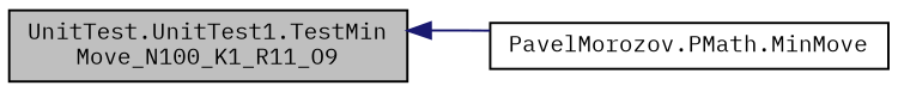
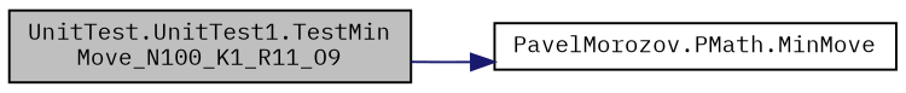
  digraph {
    rankdir=LR
    fontname="IBM Plex Mono"
    node [color=black fontname="IBM Plex Mono" fontsize=10 shape=record style=filled]
    n1 [fillcolor=grey75 fontcolor=black height=0.2 label="UnitTest.UnitTest1.TestMin\lMove_N100_K1_R11_O9" width=0.4]
    n2 [fillcolor=white height=0.2 label="PavelMorozov.PMath.MinMove" width=0.4]
-   n2 -> n1 [color=midnightblue fontname="IBM Plex Mono" fontsize=10 labelfontname=Helvetica labelfontsize=10 style=solid]
+   n1 -> n2 [color=midnightblue fontname="IBM Plex Mono" fontsize=10 labelfontname=Helvetica labelfontsize=10 style=solid]
  }
